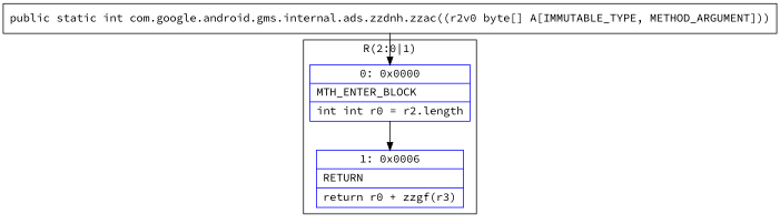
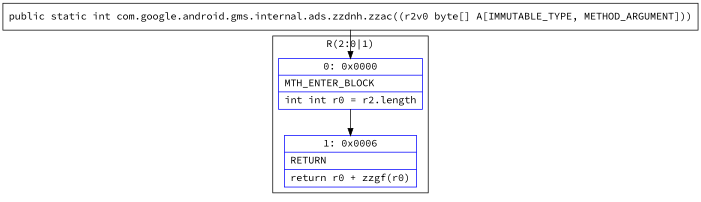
  digraph {
    fontname="Source Code Pro"
    node [color=blue shape=record fontname="Source Code Pro"]
    edge [fontname="Source Code Pro"]
    n1 [label="{0\:\ 0x0000|MTH_ENTER_BLOCK\l|int int r0 = r2.length\l}"]
-   n2 [label="{1\:\ 0x0006|RETURN\l|return r0 + zzgf(r3)\l}"]
+   n2 [label="{1\:\ 0x0006|RETURN\l|return r0 + zzgf(r0)\l}"]
    n3 [label="{public static int com.google.android.gms.internal.ads.zzdnh.zzac((r2v0 byte[] A[IMMUTABLE_TYPE, METHOD_ARGUMENT])) }" color=""]
    subgraph cluster_1 {
      label="R(2:0|1)"
      n1
      n2
    }
    n1 -> n2
    n3 -> n1
  }
